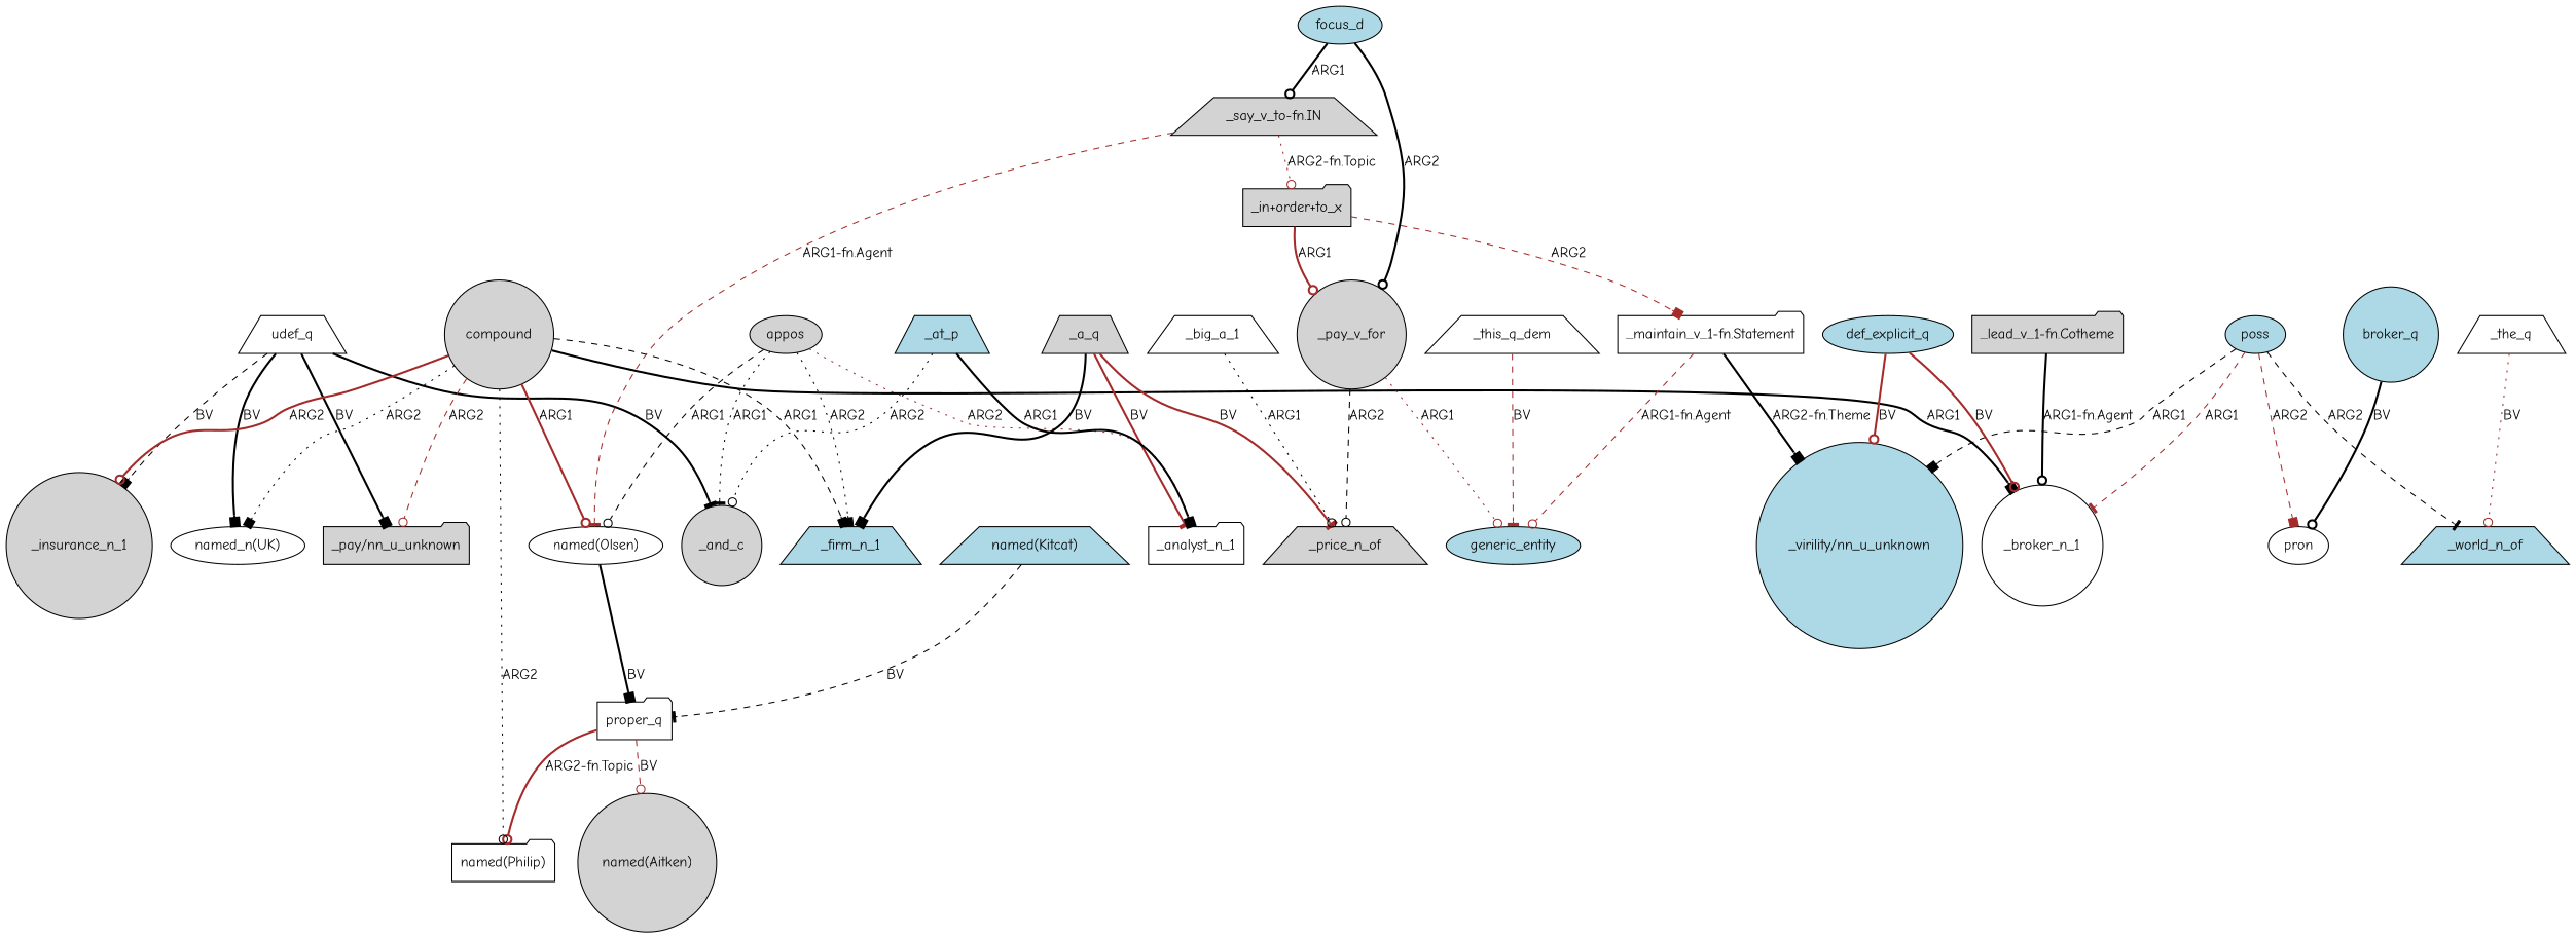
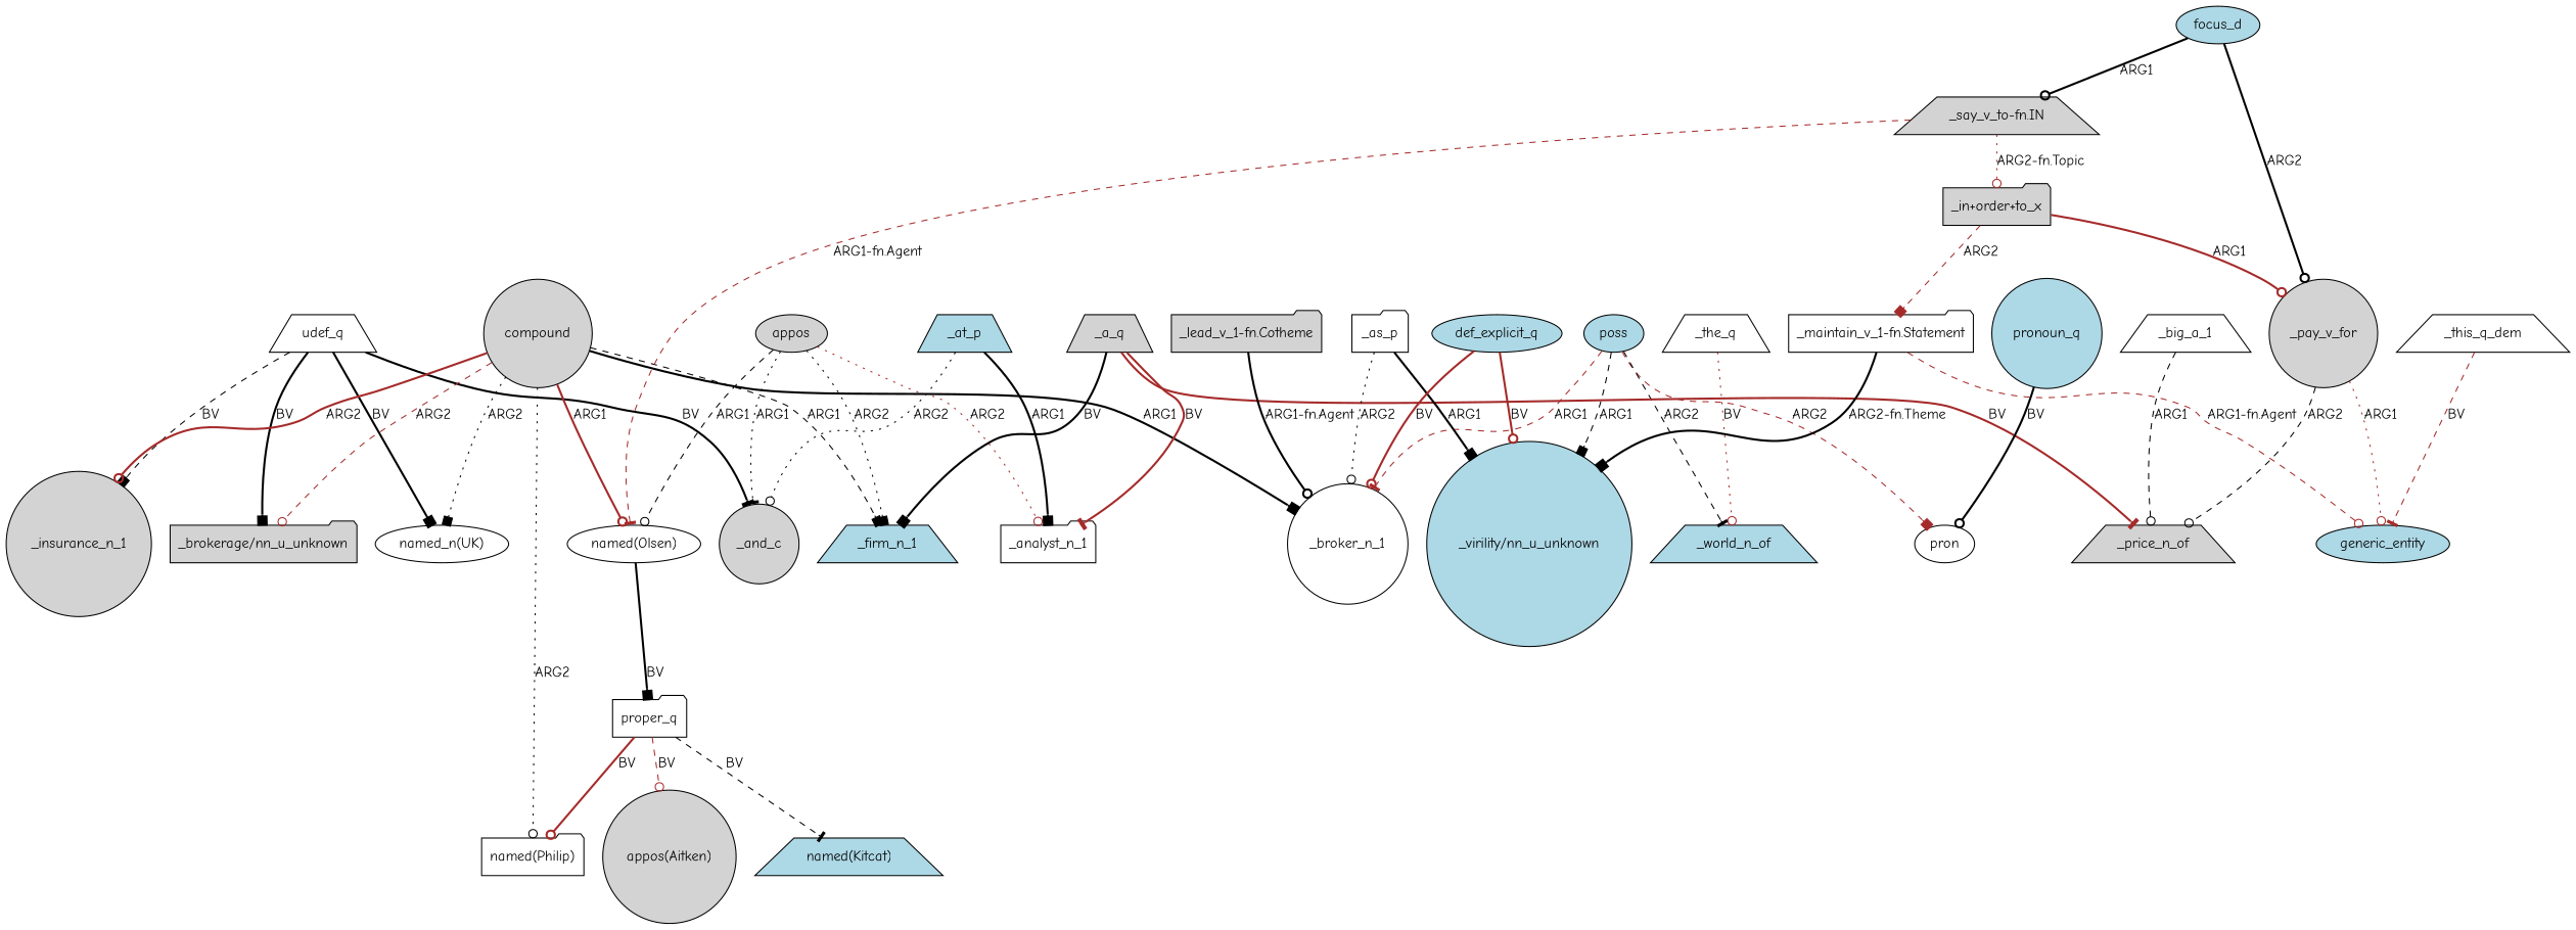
  digraph {
    fontname="Comic Neue"
    node [fillcolor=white fontname="Comic Neue" shape=trapezium style=filled]
    edge [arrowhead=odot color=black fontname="Comic Neue" style=bold]
    poss [fillcolor=lightblue shape=ellipse]
    _broker_n_1 [shape=circle]
    pron [shape=ellipse]
    "_virility/nn_u_unknown" [fillcolor=lightblue shape=circle]
    _world_n_of [fillcolor=lightblue]
    "named_n(UK)" [shape=ellipse]
    udef_q
    _insurance_n_1 [fillcolor=lightgrey shape=circle]
    _and_c [fillcolor=lightgrey shape=circle]
-   "_brokerage/nn_u_unknown" [fillcolor=lightgrey shape=folder label="_pay/nn_u_unknown"]
+   "_brokerage/nn_u_unknown" [fillcolor=lightgrey shape=folder]
    appos [fillcolor=lightgrey shape=ellipse]
    "named(Olsen)" [shape=ellipse]
    _firm_n_1 [fillcolor=lightblue]
    _analyst_n_1 [shape=folder]
    proper_q [shape=folder]
    compound [fillcolor=lightgrey shape=circle]
    "named(Philip)" [shape=folder]
    _pay_v_for [fillcolor=lightgrey shape=circle]
    generic_entity [fillcolor=lightblue shape=ellipse]
    _price_n_of [fillcolor=lightgrey]
    _a_q [fillcolor=lightgrey]
-   "named(Aitken)" [fillcolor=lightgrey shape=circle]
+   "named(Aitken)" [fillcolor=lightgrey shape=circle label="appos(Aitken)"]
    "named(Kitcat)" [fillcolor=lightblue]
    "_maintain_v_1-fn.Statement" [shape=folder]
    "_say_v_to-fn.IN" [fillcolor=lightgrey]
    "_in+order+to_x" [fillcolor=lightgrey shape=folder]
-   pronoun_q [fillcolor=lightblue shape=circle label=broker_q]
+   pronoun_q [fillcolor=lightblue shape=circle]
    _at_p [fillcolor=lightblue]
+   _as_p [shape=folder]
    _this_q_dem
    def_explicit_q [fillcolor=lightblue shape=ellipse]
    _big_a_1
    focus_d [fillcolor=lightblue shape=ellipse]
    "_lead_v_1-fn.Cotheme" [fillcolor=lightgrey shape=folder]
    _the_q
    poss -> _broker_n_1 [arrowhead=tee color=brown label=ARG1 style=dashed]
    poss -> pron [arrowhead=box color=brown label=ARG2 style=dashed]
    poss -> "_virility/nn_u_unknown" [arrowhead=box label=ARG1 style=dashed]
    poss -> _world_n_of [arrowhead=tee label=ARG2 style=dashed]
    udef_q -> "named_n(UK)" [arrowhead=box label=BV]
    udef_q -> _insurance_n_1 [arrowhead=box label=BV style=dashed]
    udef_q -> _and_c [arrowhead=tee label=BV]
    udef_q -> "_brokerage/nn_u_unknown" [arrowhead=box label=BV]
    appos -> _and_c [arrowhead=tee label=ARG1 style=dotted]
    appos -> "named(Olsen)" [label=ARG1 style=dashed]
    appos -> _firm_n_1 [arrowhead=box label=ARG2 style=dotted]
    appos -> _analyst_n_1 [color=brown label=ARG2 style=dotted]
    "named(Olsen)" -> proper_q [arrowhead=box label=BV]
-   proper_q -> "named(Philip)" [color=brown label="ARG2-fn.Topic"]
+   proper_q -> "named(Philip)" [color=brown label=BV]
    proper_q -> "named(Aitken)" [color=brown label=BV style=dashed]
-   "named(Kitcat)" -> proper_q [arrowhead=tee label=BV style=dashed]
+   proper_q -> "named(Kitcat)" [arrowhead=tee label=BV style=dashed]
    compound -> _broker_n_1 [arrowhead=box label=ARG1]
    compound -> "named_n(UK)" [arrowhead=box label=ARG2 style=dotted]
    compound -> _insurance_n_1 [color=brown label=ARG2]
    compound -> "_brokerage/nn_u_unknown" [color=brown label=ARG2 style=dashed]
    compound -> "named(Olsen)" [color=brown label=ARG1]
    compound -> _firm_n_1 [arrowhead=box label=ARG1 style=dashed]
    compound -> "named(Philip)" [label=ARG2 style=dotted]
    _pay_v_for -> generic_entity [color=brown label=ARG1 style=dotted]
    _pay_v_for -> _price_n_of [label=ARG2 style=dashed]
    _a_q -> _firm_n_1 [arrowhead=box label=BV]
    _a_q -> _analyst_n_1 [arrowhead=tee color=brown label=BV]
    _a_q -> _price_n_of [arrowhead=tee color=brown label=BV]
    "_maintain_v_1-fn.Statement" -> "_virility/nn_u_unknown" [arrowhead=box label="ARG2-fn.Theme"]
    "_maintain_v_1-fn.Statement" -> generic_entity [color=brown label="ARG1-fn.Agent" style=dashed]
    "_say_v_to-fn.IN" -> "named(Olsen)" [arrowhead=tee color=brown label="ARG1-fn.Agent" style=dashed]
    "_say_v_to-fn.IN" -> "_in+order+to_x" [color=brown label="ARG2-fn.Topic" style=dotted]
    "_in+order+to_x" -> _pay_v_for [color=brown label=ARG1]
    "_in+order+to_x" -> "_maintain_v_1-fn.Statement" [arrowhead=box color=brown label=ARG2 style=dashed]
    pronoun_q -> pron [label=BV]
    _at_p -> _and_c [label=ARG2 style=dotted]
    _at_p -> _analyst_n_1 [arrowhead=box label=ARG1]
+   _as_p -> _broker_n_1 [label=ARG2 style=dotted]
+   _as_p -> "_virility/nn_u_unknown" [arrowhead=box label=ARG1]
    _this_q_dem -> generic_entity [arrowhead=tee color=brown label=BV style=dashed]
    def_explicit_q -> _broker_n_1 [color=brown label=BV]
    def_explicit_q -> "_virility/nn_u_unknown" [color=brown label=BV]
-   _big_a_1 -> _price_n_of [label=ARG1 style=dotted]
+   _big_a_1 -> _price_n_of [label=ARG1 style=dashed]
    focus_d -> _pay_v_for [label=ARG2]
    focus_d -> "_say_v_to-fn.IN" [label=ARG1]
    "_lead_v_1-fn.Cotheme" -> _broker_n_1 [label="ARG1-fn.Agent"]
    _the_q -> _world_n_of [color=brown label=BV style=dotted]
  }
